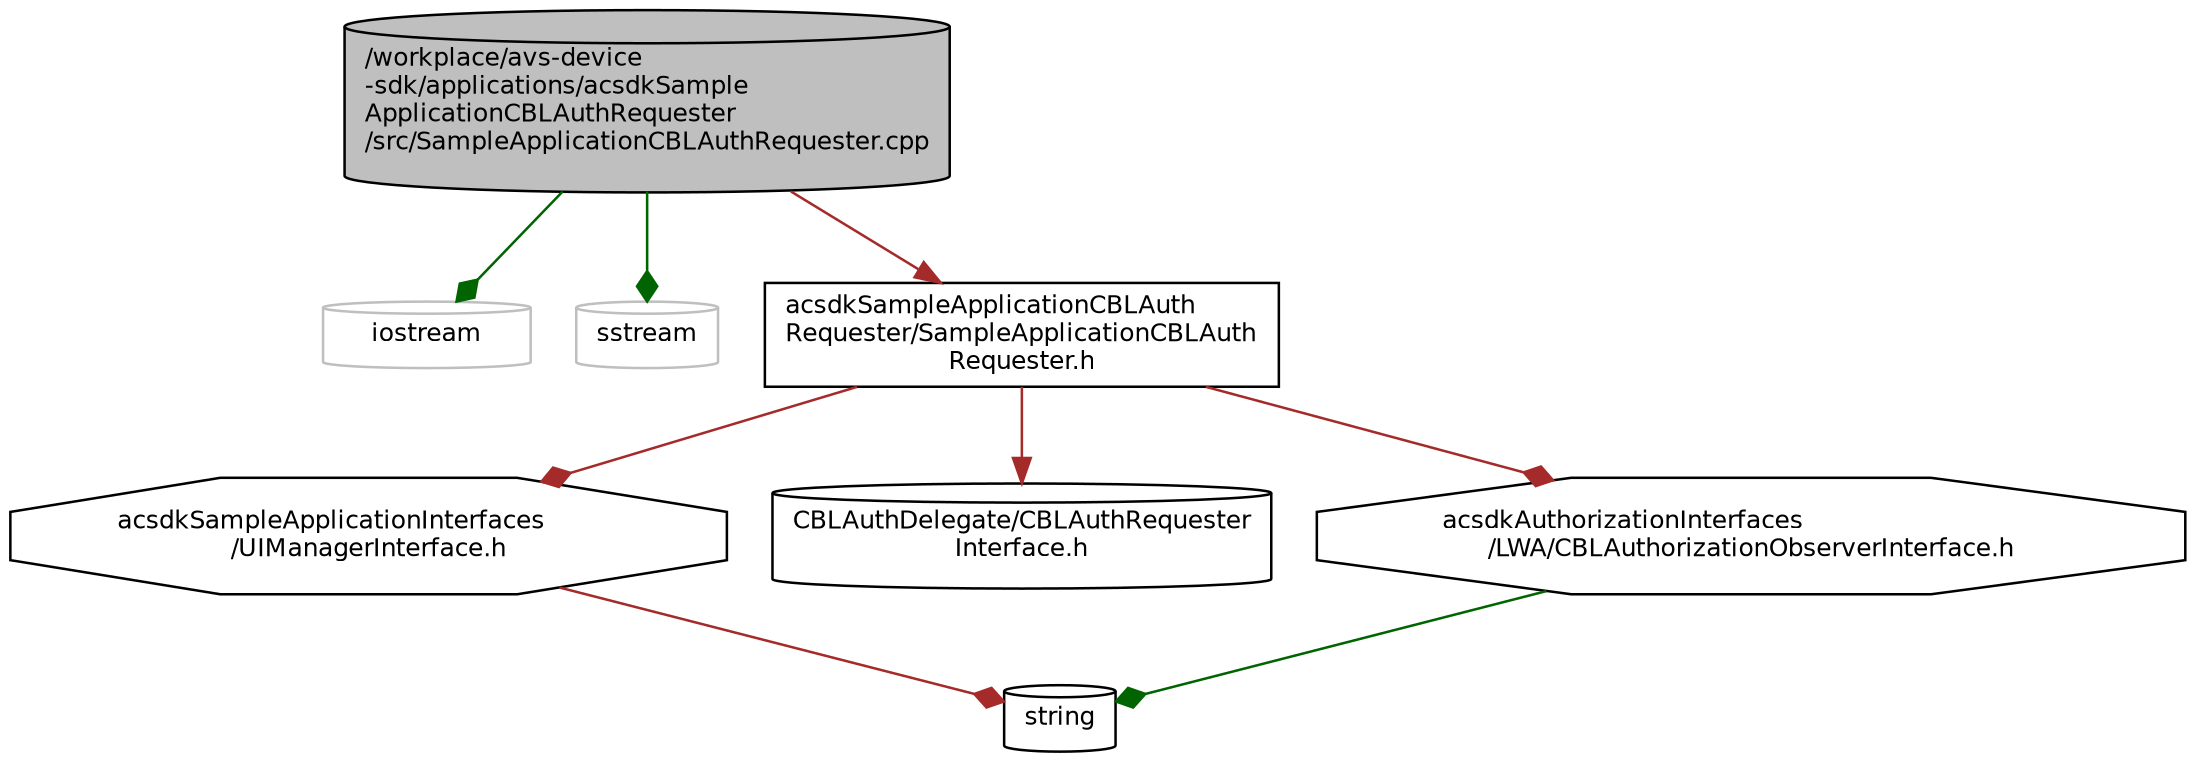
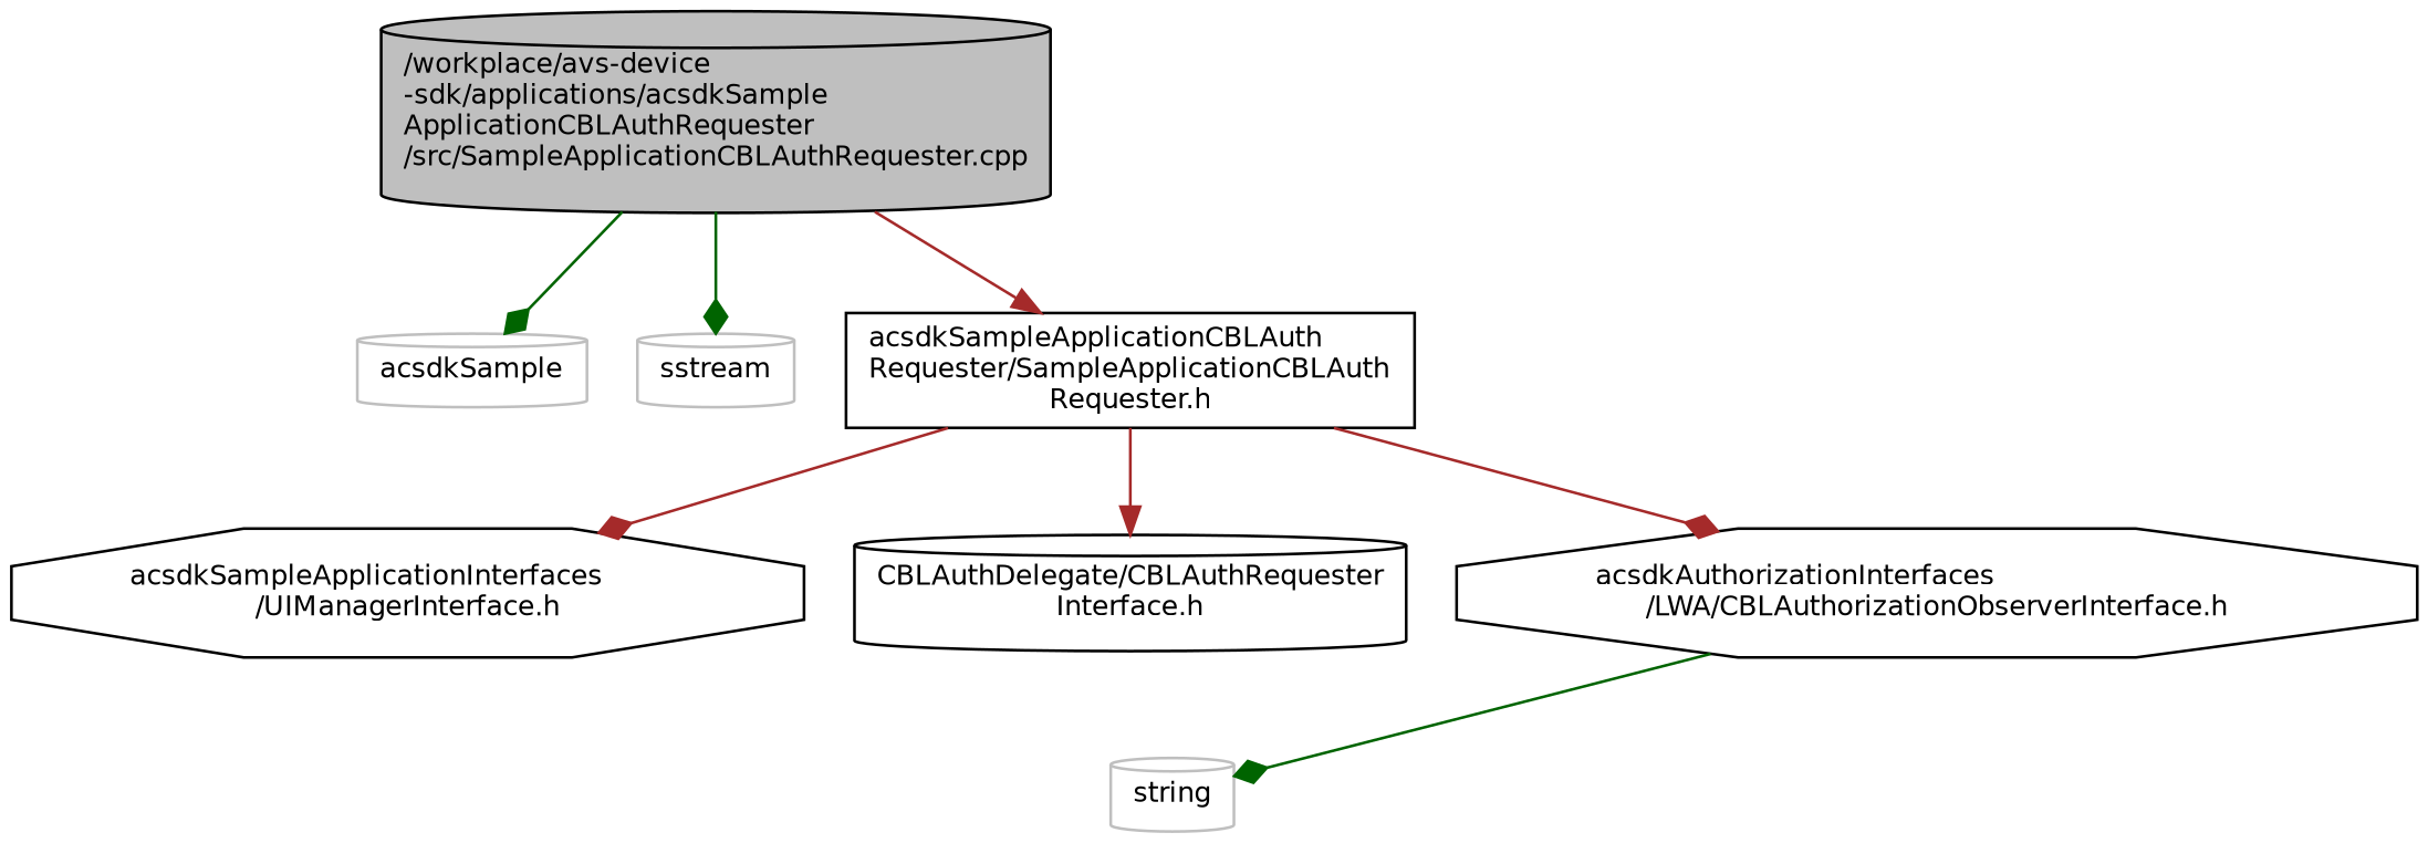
  digraph {
    node [color=black fillcolor=white fontname=Helvetica fontsize=10 shape=cylinder style=filled]
    edge [arrowhead=diamond color=brown fontname=Helvetica fontsize=10 labelfontname=Helvetica labelfontsize=10 style=solid]
    n1 [fillcolor=grey75 fontcolor=black height=0.2 label="/workplace/avs-device\l-sdk/applications/acsdkSample\lApplicationCBLAuthRequester\l/src/SampleApplicationCBLAuthRequester.cpp" width=0.4]
-   n2 [color=grey75 height=0.2 label=iostream width=0.4]
+   n2 [color=grey75 height=0.2 label=acsdkSample width=0.4]
    n3 [color=grey75 height=0.2 label=sstream width=0.4]
    n4 [height=0.2 label="acsdkSampleApplicationCBLAuth\lRequester/SampleApplicationCBLAuth\lRequester.h" shape=box width=0.4]
    n5 [height=0.2 label="acsdkSampleApplicationInterfaces\l/UIManagerInterface.h" shape=octagon width=0.4]
    n6 [height=0.2 label="CBLAuthDelegate/CBLAuthRequester\lInterface.h" width=0.4]
    n7 [height=0.2 label="acsdkAuthorizationInterfaces\l/LWA/CBLAuthorizationObserverInterface.h" shape=octagon width=0.4]
-   n8 [height=0.2 label=string width=0.4]
+   n8 [color=grey75 height=0.2 label=string width=0.4]
    n1 -> n2 [color=darkgreen]
    n1 -> n3 [color=darkgreen]
    n1 -> n4 [arrowhead=normal]
    n4 -> n5
    n4 -> n6 [arrowhead=normal]
    n4 -> n7
-   n5 -> n8
    n7 -> n8 [color=darkgreen]
  }
